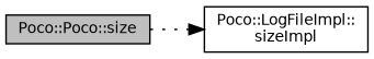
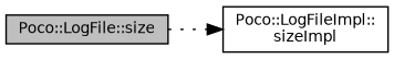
  digraph {
    rankdir=LR
    node [color=black fontname=Helvetica fontsize=10 shape=record style=filled]
-   n1 [fillcolor=grey75 fontcolor=black height=0.2 label="Poco::Poco::size" width=0.4]
+   n1 [fillcolor=grey75 fontcolor=black height=0.2 label="Poco::LogFile::size" width=0.4]
    n2 [fillcolor=white height=0.2 label="Poco::LogFileImpl::\lsizeImpl" width=0.4]
    n1 -> n2 [color=black fontname=Helvetica fontsize=10 labelfontname=Helvetica labelfontsize=10 style=dotted]
  }
